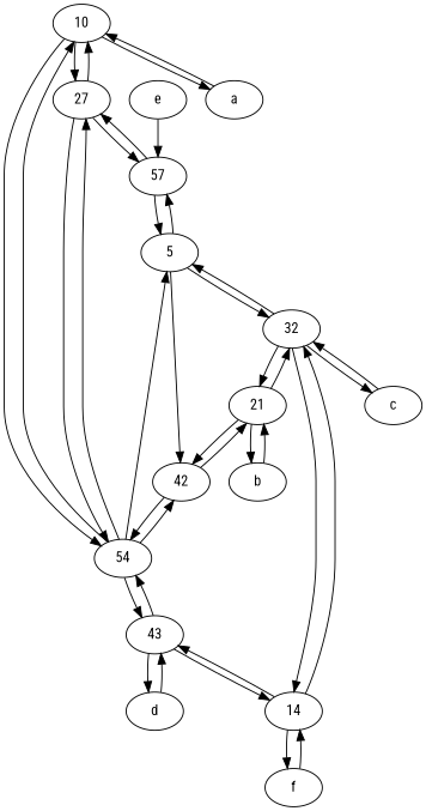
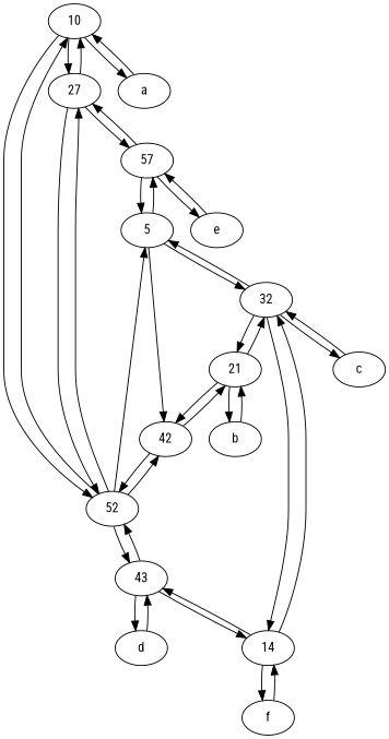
  digraph {
    fontname="Roboto Condensed"
    node [fontname="Roboto Condensed"]
    edge [fontname="Roboto Condensed"]
    10
    27
    a
-   52 [label=54]
+   52
    57
    5
    42
    43
    32
    e
    21
    14
    c
    b
    d
    f
    10 -> 27
    10 -> a
    10 -> 52
    27 -> 10
    27 -> 52
    27 -> 57
    a -> 10
    52 -> 10
    52 -> 27
    52 -> 5
    52 -> 42
    52 -> 43
    57 -> 27
    57 -> 5
+   57 -> e
    5 -> 57
    5 -> 42
    5 -> 32
    42 -> 52
    42 -> 21
    43 -> 52
    43 -> 14
    43 -> d
    32 -> 5
    32 -> 21
    32 -> 14
    32 -> c
    e -> 57
    21 -> 42
    21 -> 32
    21 -> b
    14 -> 43
    14 -> 32
    14 -> f
    c -> 32
    b -> 21
    d -> 43
    f -> 14
  }
